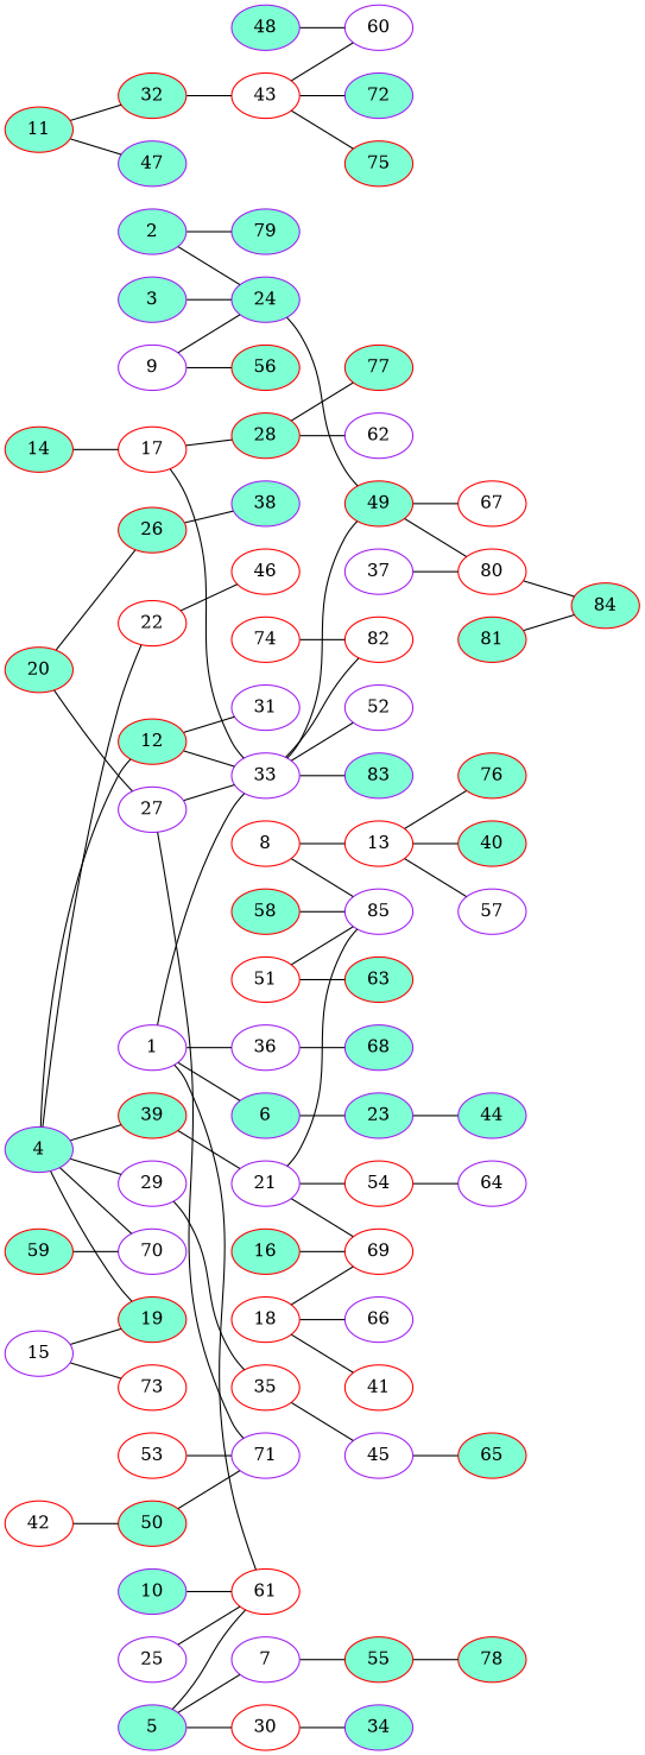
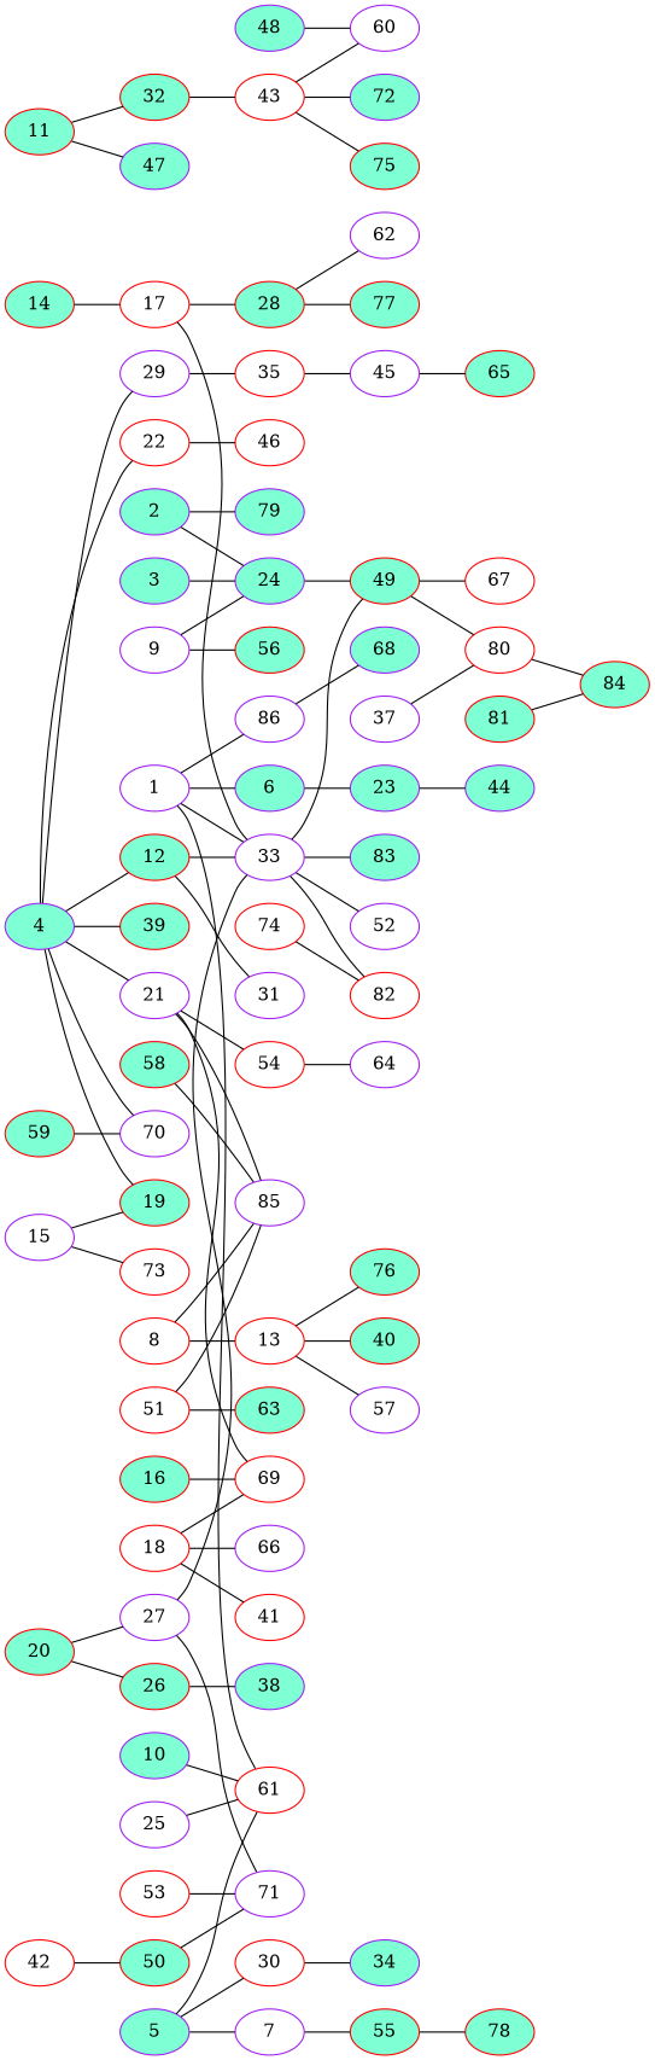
  graph {
    rankdir=LR
    node [color=red fillcolor=white style=filled]
    edge [weight=1.0]
    1 [color=purple]
    6 [color=purple fillcolor=aquamarine]
    33 [color=purple]
-   36 [color=purple]
+   36 [color=purple label=86]
    61
    23 [color=purple fillcolor=aquamarine]
    49 [fillcolor=aquamarine]
    52 [color=purple]
    82
    83 [color=purple fillcolor=aquamarine]
    68 [color=purple fillcolor=aquamarine]
    2 [color=purple fillcolor=aquamarine]
    24 [color=purple fillcolor=aquamarine]
    79 [color=purple fillcolor=aquamarine]
    3 [color=purple fillcolor=aquamarine]
    11 [fillcolor=aquamarine]
    32 [fillcolor=aquamarine]
    47 [color=purple fillcolor=aquamarine]
    4 [color=purple fillcolor=aquamarine]
    12 [fillcolor=aquamarine]
    19 [fillcolor=aquamarine]
    21 [color=purple]
    22
    29 [color=purple]
    39 [fillcolor=aquamarine]
    70 [color=purple]
    31 [color=purple]
    85 [color=purple]
    69
    54
    46
    35
    5 [color=purple fillcolor=aquamarine]
    7 [color=purple]
    30
    55 [fillcolor=aquamarine]
    34 [color=purple fillcolor=aquamarine]
    44 [color=purple fillcolor=aquamarine]
    78 [fillcolor=aquamarine]
    8
    13
    40 [fillcolor=aquamarine]
    57 [color=purple]
    76 [fillcolor=aquamarine]
    9 [color=purple]
    56 [fillcolor=aquamarine]
    10 [color=purple fillcolor=aquamarine]
    43
    14 [fillcolor=aquamarine]
    17
    28 [fillcolor=aquamarine]
    15 [color=purple]
    73
    16 [fillcolor=aquamarine]
    62 [color=purple]
    77 [fillcolor=aquamarine]
    18
    41
    66 [color=purple]
    20 [fillcolor=aquamarine]
    26 [fillcolor=aquamarine]
    27 [color=purple]
    38 [color=purple fillcolor=aquamarine]
    71 [color=purple]
    64 [color=purple]
    80
    67
    25 [color=purple]
    45 [color=purple]
    60 [color=purple]
    72 [color=purple fillcolor=aquamarine]
    75 [fillcolor=aquamarine]
    65 [fillcolor=aquamarine]
    37 [color=purple]
    84 [fillcolor=aquamarine]
    50 [fillcolor=aquamarine]
    42
    48 [color=purple fillcolor=aquamarine]
    51
    63 [fillcolor=aquamarine]
    53
    58 [fillcolor=aquamarine]
    59 [fillcolor=aquamarine]
    74
    81 [fillcolor=aquamarine]
    1 -- 6
    1 -- 33
    1 -- 36
    1 -- 61
    6 -- 23
    33 -- 49
    33 -- 52
    33 -- 82
    33 -- 83
    36 -- 68
    23 -- 44
    49 -- 80
    49 -- 67
    2 -- 24
    2 -- 79
    24 -- 49
    3 -- 24
    11 -- 32
    11 -- 47
    32 -- 43
    4 -- 12
    4 -- 19
-   39 -- 21
+   4 -- 21
    4 -- 22
    4 -- 29
    4 -- 39
    4 -- 70
    12 -- 33
    12 -- 31
    21 -- 85
    21 -- 69
    21 -- 54
    22 -- 46
    29 -- 35
    54 -- 64
    35 -- 45
    5 -- 61
    5 -- 7
    5 -- 30
    7 -- 55
    30 -- 34
    55 -- 78
    8 -- 85
    8 -- 13
    13 -- 40
    13 -- 57
    13 -- 76
    9 -- 24
    9 -- 56
    10 -- 61
    43 -- 60
    43 -- 72
    43 -- 75
    14 -- 17
    17 -- 33
    17 -- 28
    28 -- 62
    28 -- 77
    15 -- 19
    15 -- 73
    16 -- 69
    18 -- 69
    18 -- 41
    18 -- 66
    20 -- 26
    20 -- 27
    26 -- 38
    27 -- 33
    27 -- 71
    80 -- 84
    25 -- 61
    45 -- 65
    37 -- 80
    50 -- 71
    42 -- 50
    48 -- 60
    51 -- 85
    51 -- 63
    53 -- 71
    58 -- 85
    59 -- 70
    74 -- 82
    81 -- 84
  }
